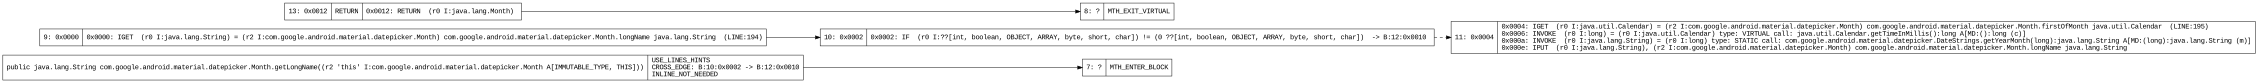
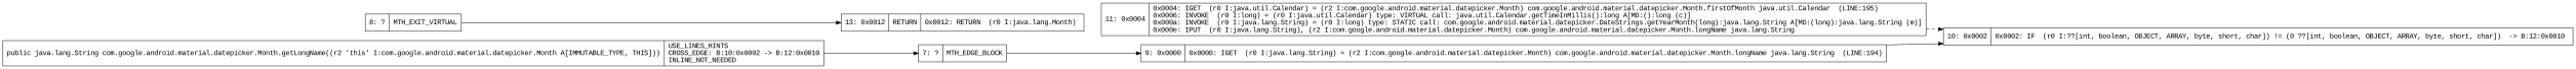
  digraph {
    fontname="Liberation Mono"
    rankdir=LR
    node [fontname="Liberation Mono" shape=record]
    edge [fontname="Liberation Mono"]
-   n1 [label="{7\:\ ?|MTH_ENTER_BLOCK\l}"]
+   n1 [label="{7\:\ ?|MTH_EDGE_BLOCK\l}"]
    n2 [label="{9\:\ 0x0000|0x0000: IGET  (r0 I:java.lang.String) = (r2 I:com.google.android.material.datepicker.Month) com.google.android.material.datepicker.Month.longName java.lang.String  (LINE:194)\l}"]
    n3 [label="{10\:\ 0x0002|0x0002: IF  (r0 I:??[int, boolean, OBJECT, ARRAY, byte, short, char]) != (0 ??[int, boolean, OBJECT, ARRAY, byte, short, char])  \-\> B:12:0x0010 \l}"]
    n4 [label="{11\:\ 0x0004|0x0004: IGET  (r0 I:java.util.Calendar) = (r2 I:com.google.android.material.datepicker.Month) com.google.android.material.datepicker.Month.firstOfMonth java.util.Calendar  (LINE:195)\l0x0006: INVOKE  (r0 I:long) = (r0 I:java.util.Calendar) type: VIRTUAL call: java.util.Calendar.getTimeInMillis():long A[MD:():long (c)]\l0x000a: INVOKE  (r0 I:java.lang.String) = (r0 I:long) type: STATIC call: com.google.android.material.datepicker.DateStrings.getYearMonth(long):java.lang.String A[MD:(long):java.lang.String (m)]\l0x000e: IPUT  (r0 I:java.lang.String), (r2 I:com.google.android.material.datepicker.Month) com.google.android.material.datepicker.Month.longName java.lang.String \l}"]
    n5 [label="{13\:\ 0x0012|RETURN\l|0x0012: RETURN  (r0 I:java.lang.Month) \l}"]
    n6 [label="{8\:\ ?|MTH_EXIT_VIRTUAL\l}"]
    n7 [label="{public java.lang.String com.google.android.material.datepicker.Month.getLongName((r2 'this' I:com.google.android.material.datepicker.Month A[IMMUTABLE_TYPE, THIS]))  | USE_LINES_HINTS\lCROSS_EDGE: B:10:0x0002 \-\> B:12:0x0010\lINLINE_NOT_NEEDED\l}"]
+   n1 -> n2
    n2 -> n3
-   n3 -> n4 [style=dashed]
-   n5 -> n6
+   n4 -> n3 [style=dashed]
+   n6 -> n5
    n7 -> n1
  }
